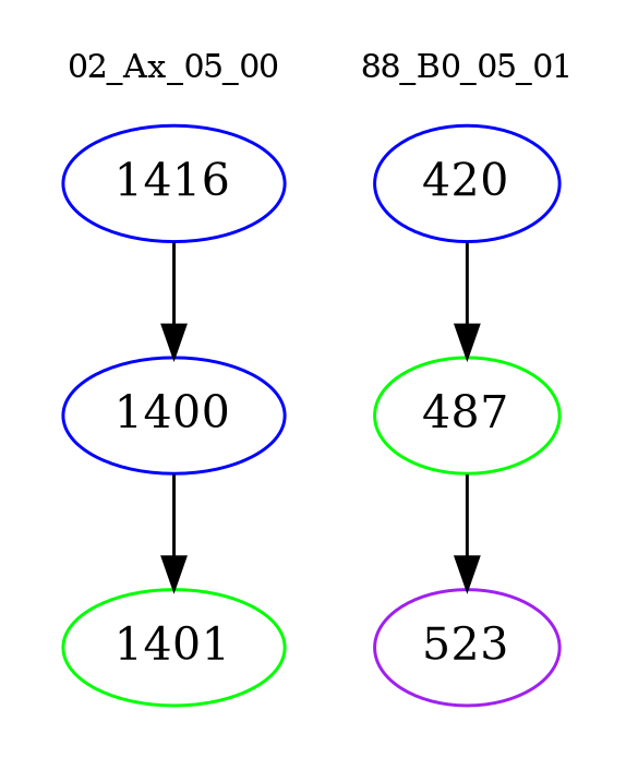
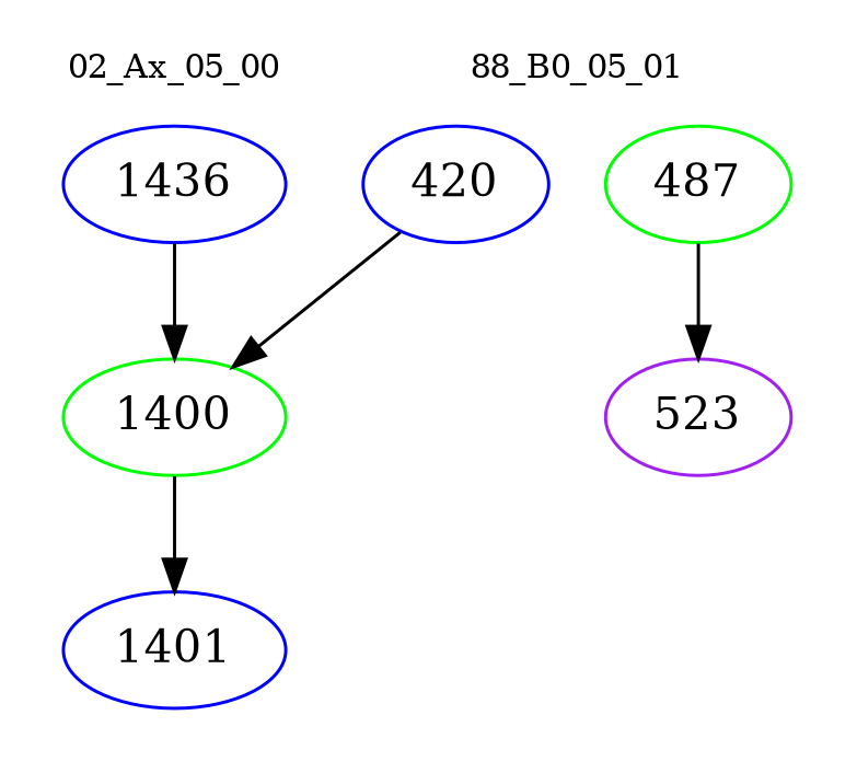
  digraph {
    node [color=blue]
    edge [color=black]
-   n1 [label=1416]
-   n2 [label=1400]
-   n3 [color=green label=1401]
+   n1 [label=1436]
+   n2 [color=green label=1400]
+   n3 [label=1401]
    n4 [label=420]
    n5 [color=green label=487]
    n6 [color=purple label=523]
    subgraph cluster_1 {
      color=white
      fontsize=10
      label="02_Ax_05_00"
      n1
      n2
      n3
    }
    subgraph cluster_2 {
      color=white
      fontsize=10
      label="88_B0_05_01"
      n4
      n5
      n6
    }
    n1 -> n2
    n2 -> n3
-   n4 -> n5
+   n4 -> n2
    n5 -> n6
  }
